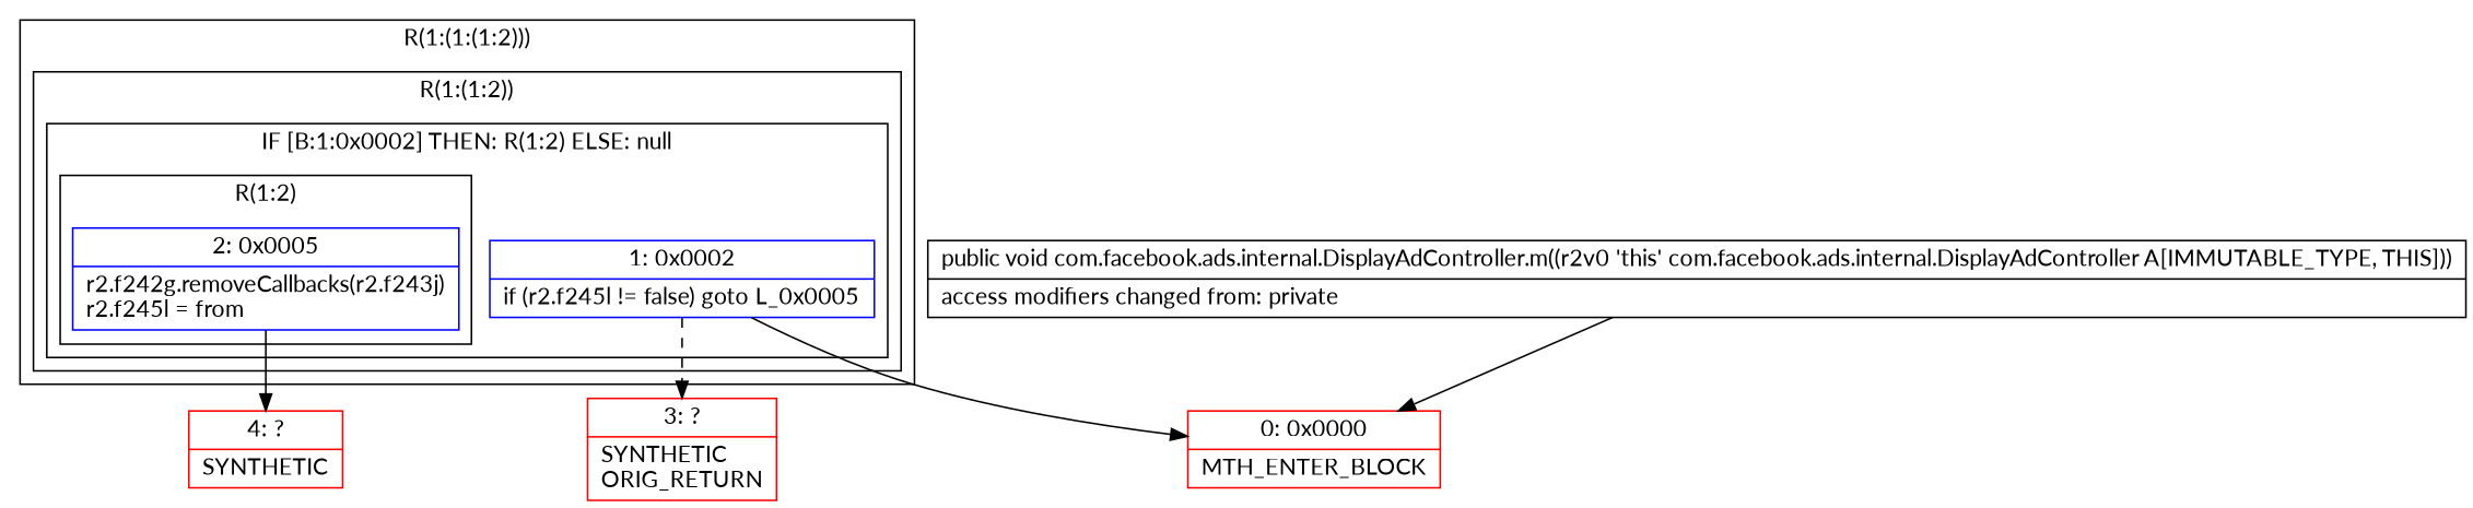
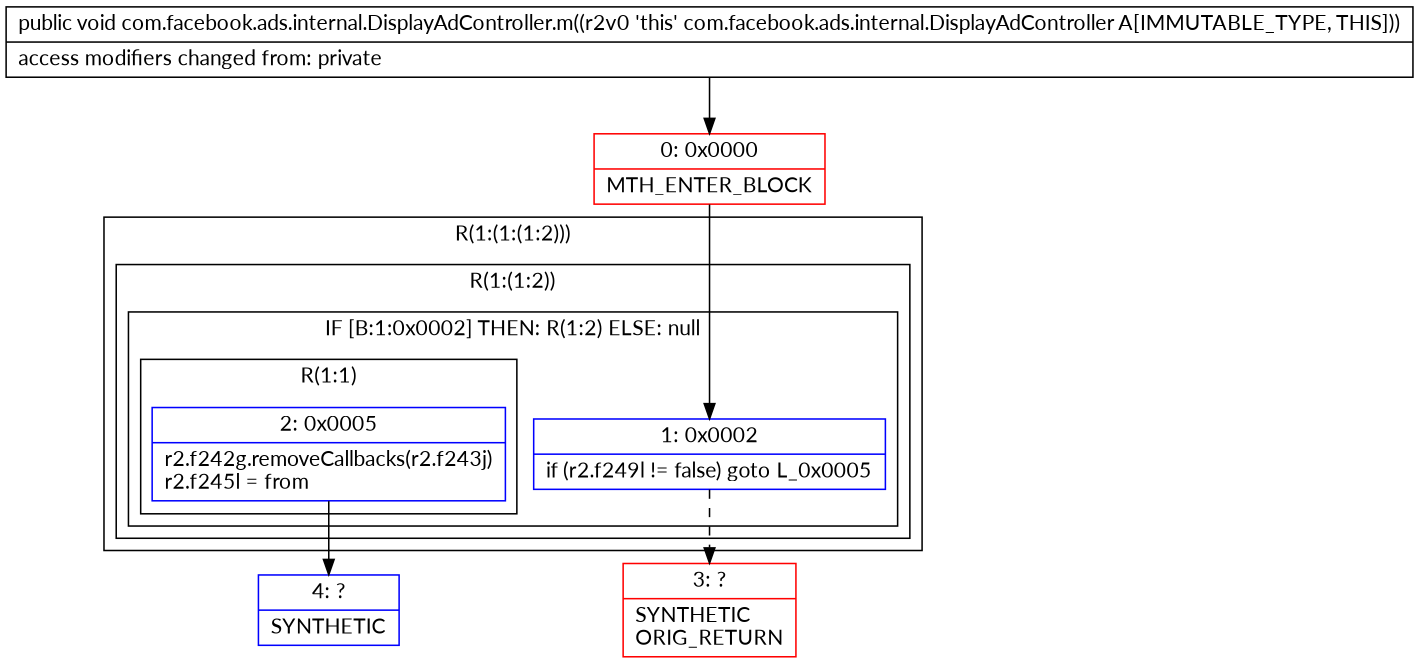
  digraph {
    fontname=Lato
    node [color=red fontname=Lato shape=record]
    edge [fontname=Lato]
    n1 [color=blue label="{2\:\ 0x0005|r2.f242g.removeCallbacks(r2.f243j)\lr2.f245l = from\l}"]
-   n2 [color=blue label="{1\:\ 0x0002|if (r2.f245l != false) goto L_0x0005\l}"]
-   n3 [label="{4\:\ ?|SYNTHETIC\l}"]
+   n2 [color=blue label="{1\:\ 0x0002|if (r2.f249l != false) goto L_0x0005\l}"]
+   n3 [color=blue label="{4\:\ ?|SYNTHETIC\l}"]
    n4 [label="{3\:\ ?|SYNTHETIC\lORIG_RETURN\l}"]
    n5 [label="{0\:\ 0x0000|MTH_ENTER_BLOCK\l}"]
    n6 [label="{public void com.facebook.ads.internal.DisplayAdController.m((r2v0 'this' com.facebook.ads.internal.DisplayAdController A[IMMUTABLE_TYPE, THIS]))  | access modifiers changed from: private\l}" color=""]
    subgraph cluster_1 {
      label="R(1:(1:(1:2)))"
      subgraph cluster_2 {
        label="R(1:(1:2))"
        subgraph cluster_3 {
          label="IF [B:1:0x0002] THEN: R(1:2) ELSE: null"
          n2
          subgraph cluster_4 {
-           label="R(1:2)"
+           label="R(1:1)"
            n1
          }
        }
      }
    }
    n1 -> n3
    n2 -> n4 [style=dashed]
-   n2 -> n5
+   n5 -> n2
    n6 -> n5
  }
